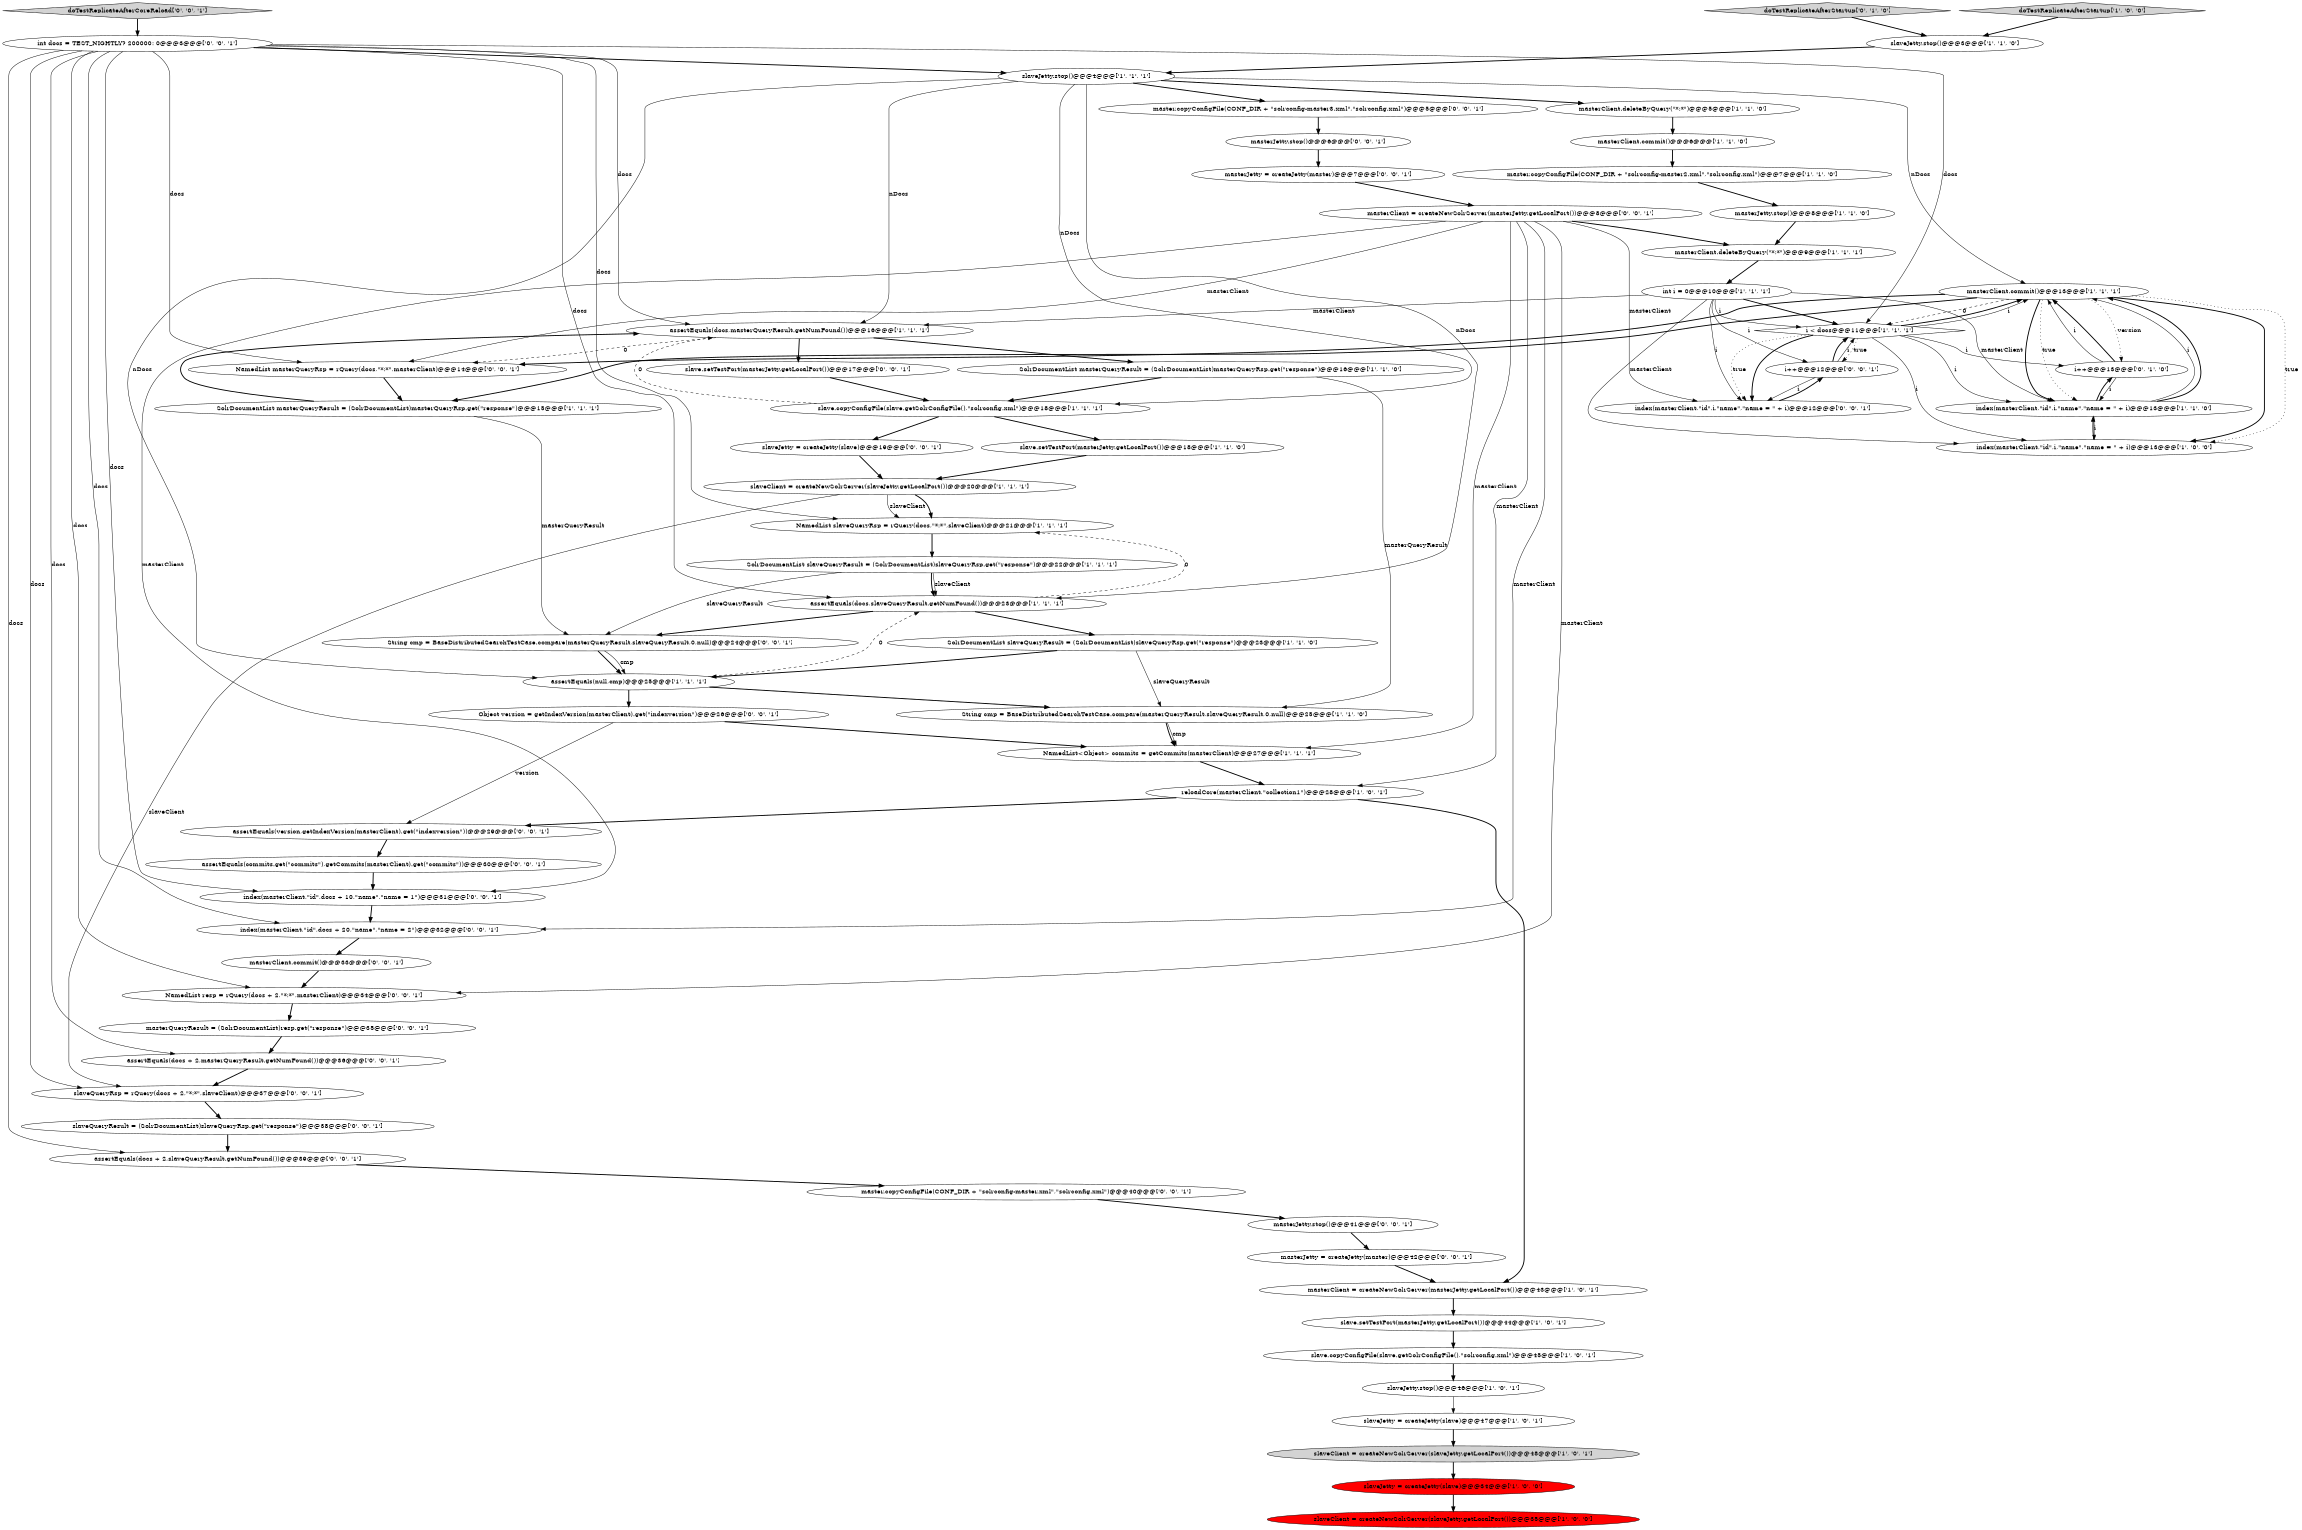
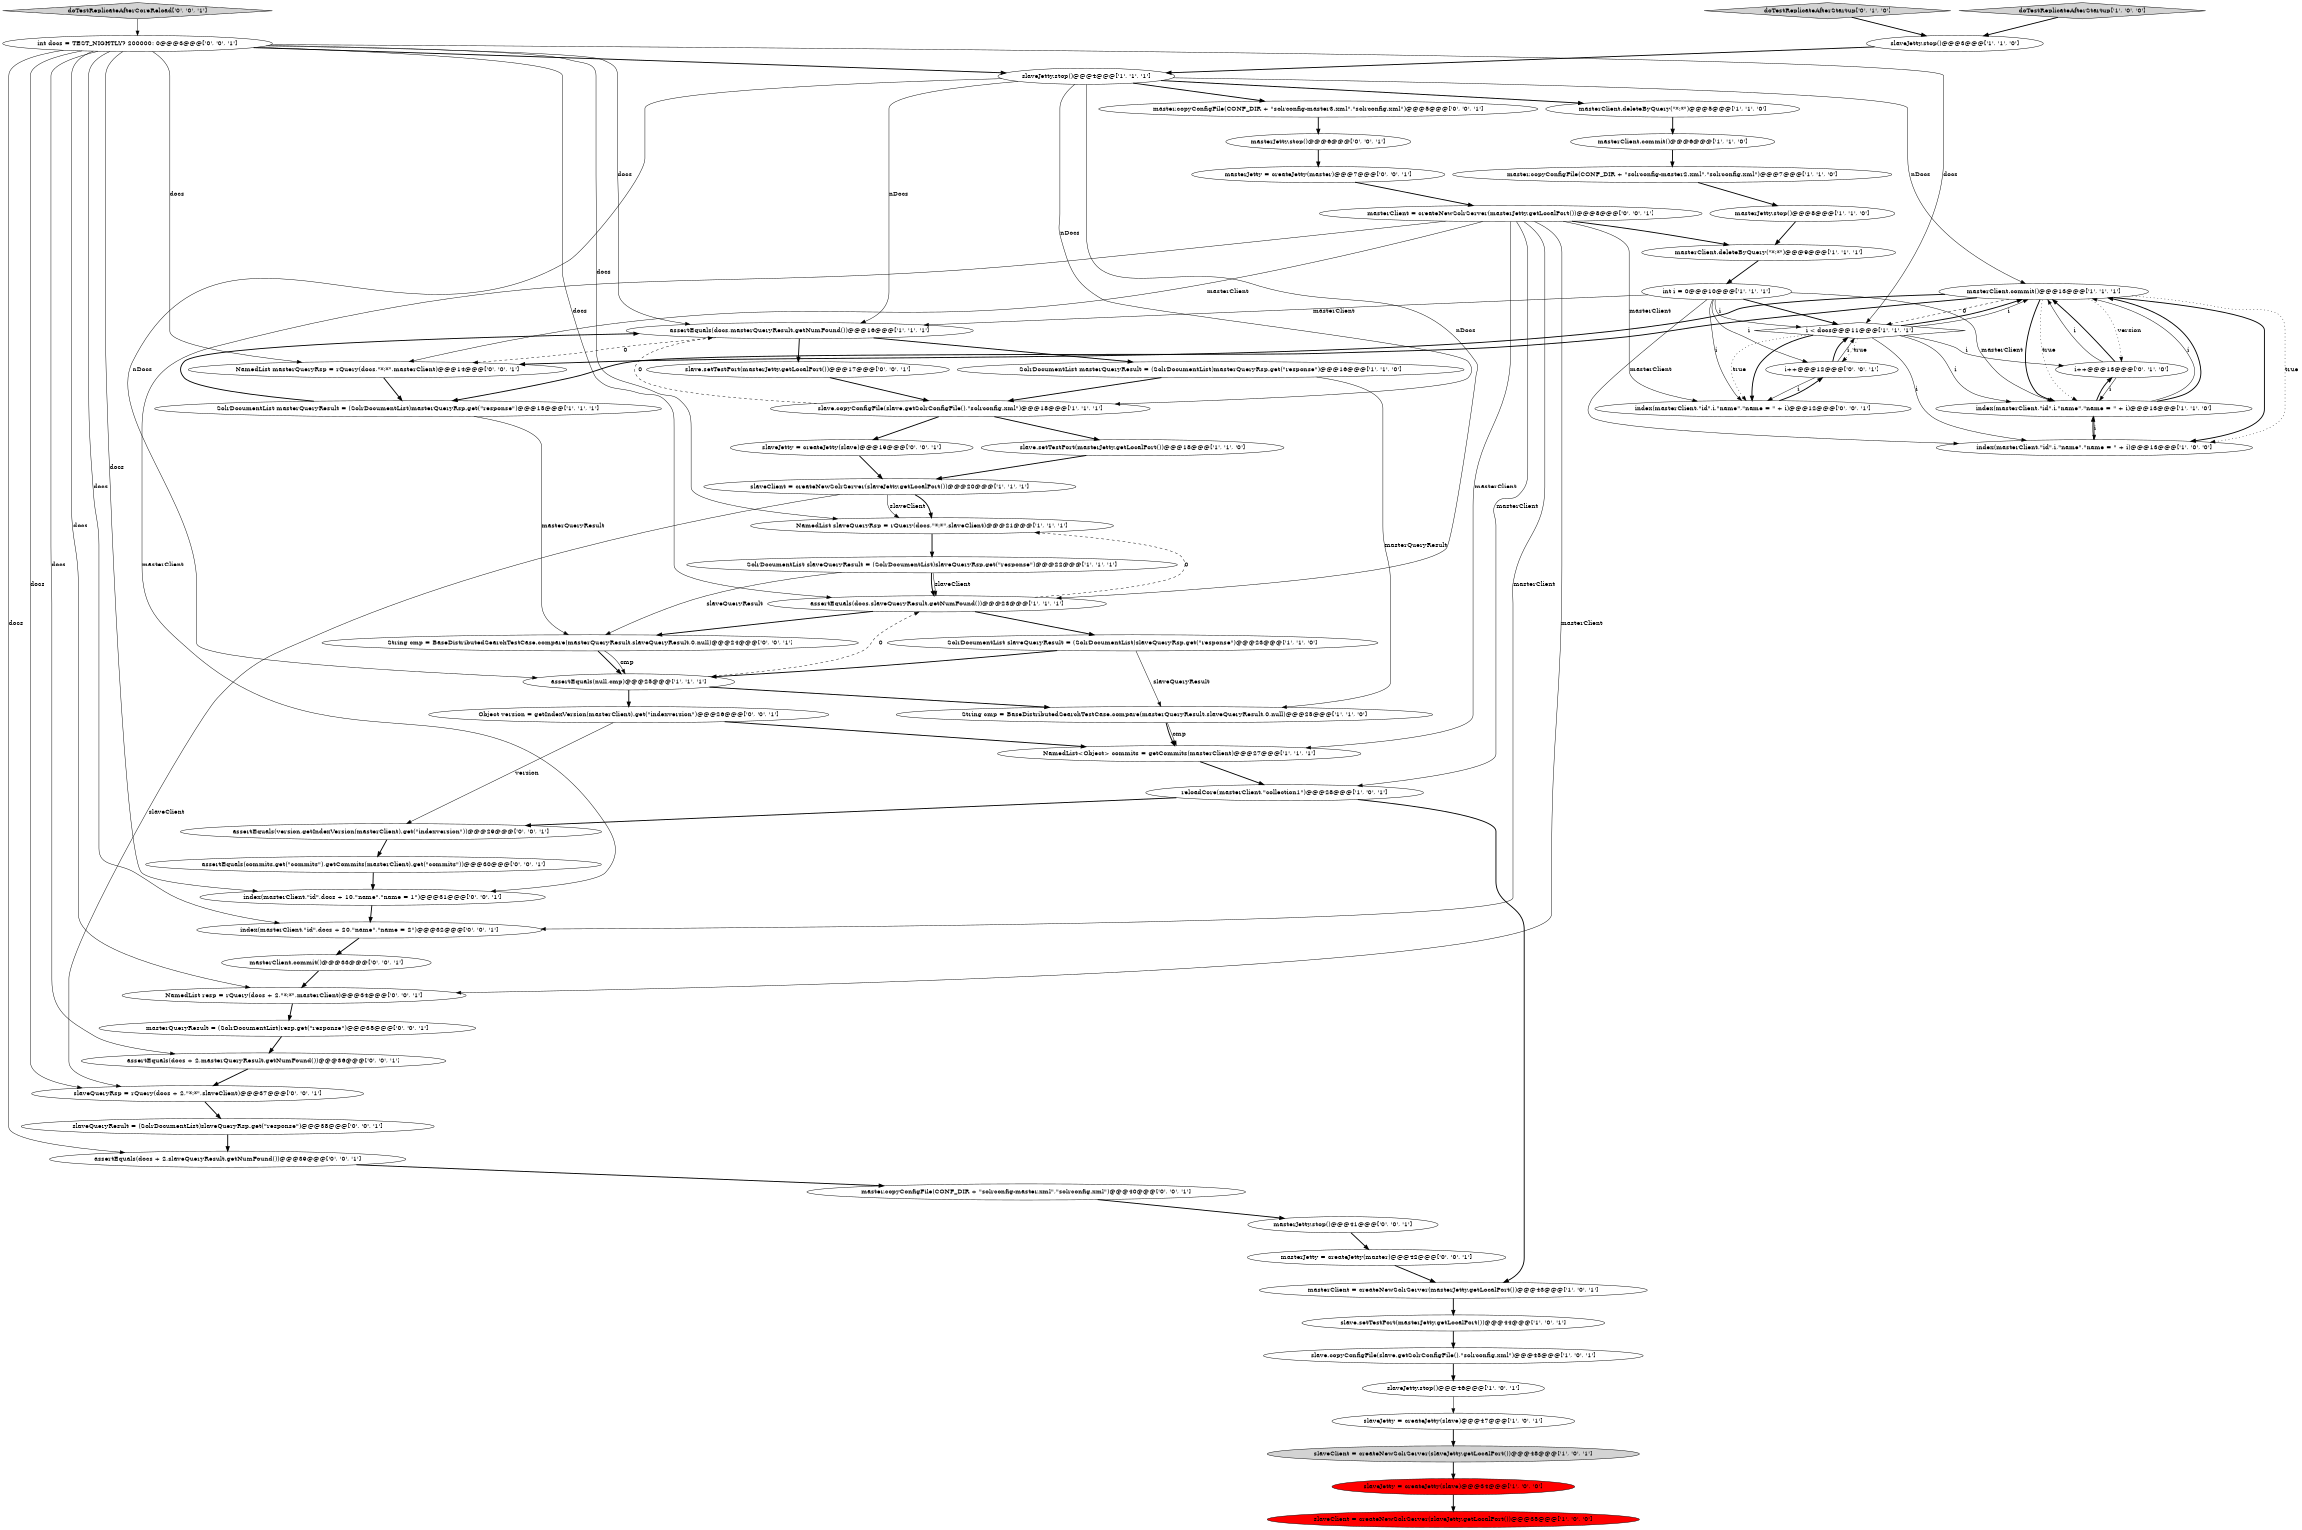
  digraph {
    node [fillcolor=white shape=ellipse style=filled]
    edge [style=bold]
    n1 [label="NamedList resp = rQuery(docs + 2,\"*:*\",masterClient)@@@34@@@['0', '0', '1']"]
    n2 [label="masterQueryResult = (SolrDocumentList)resp.get(\"response\")@@@35@@@['0', '0', '1']"]
    n3 [label="assertEquals(docs + 2,masterQueryResult.getNumFound())@@@36@@@['0', '0', '1']"]
    n4 [label="slaveQueryRsp = rQuery(docs + 2,\"*:*\",slaveClient)@@@37@@@['0', '0', '1']"]
    n5 [label="slaveQueryResult = (SolrDocumentList)slaveQueryRsp.get(\"response\")@@@38@@@['0', '0', '1']"]
    n6 [label="assertEquals(docs + 2,slaveQueryResult.getNumFound())@@@39@@@['0', '0', '1']"]
    n7 [label="slave.copyConfigFile(slave.getSolrConfigFile(),\"solrconfig.xml\")@@@45@@@['1', '0', '1']"]
    n8 [label="slaveJetty.stop()@@@46@@@['1', '0', '1']"]
    n9 [label="slaveJetty = createJetty(slave)@@@47@@@['1', '0', '1']"]
    n10 [label="master.copyConfigFile(CONF_DIR + \"solrconfig-master.xml\",\"solrconfig.xml\")@@@40@@@['0', '0', '1']"]
    n11 [label="masterJetty.stop()@@@41@@@['0', '0', '1']"]
    n12 [label="slaveJetty = createJetty(slave)@@@19@@@['0', '0', '1']"]
    n13 [label="slaveClient = createNewSolrServer(slaveJetty.getLocalPort())@@@20@@@['1', '1', '1']"]
    n14 [label="NamedList slaveQueryRsp = rQuery(docs,\"*:*\",slaveClient)@@@21@@@['1', '1', '1']"]
    n15 [label="SolrDocumentList slaveQueryResult = (SolrDocumentList)slaveQueryRsp.get(\"response\")@@@23@@@['1', '1', '0']"]
    n16 [label="String cmp = BaseDistributedSearchTestCase.compare(masterQueryResult,slaveQueryResult,0,null)@@@25@@@['1', '1', '0']"]
    n17 [label="assertEquals(null,cmp)@@@25@@@['1', '1', '1']"]
    n18 [label="NamedList<Object> commits = getCommits(masterClient)@@@27@@@['1', '1', '1']"]
    n19 [label="assertEquals(docs,slaveQueryResult.getNumFound())@@@23@@@['1', '1', '1']"]
    n20 [label="Object version = getIndexVersion(masterClient).get(\"indexversion\")@@@26@@@['0', '0', '1']"]
    n21 [label="slaveJetty.stop()@@@3@@@['1', '1', '0']"]
    n22 [label="slaveJetty.stop()@@@4@@@['1', '1', '1']"]
    n23 [label="assertEquals(docs,masterQueryResult.getNumFound())@@@16@@@['1', '1', '1']"]
    n24 [label="masterClient.commit()@@@13@@@['1', '1', '1']"]
    n25 [label="slave.copyConfigFile(slave.getSolrConfigFile(),\"solrconfig.xml\")@@@18@@@['1', '1', '1']"]
    n26 [label="masterClient.deleteByQuery(\"*:*\")@@@5@@@['1', '1', '0']"]
    n27 [label="master.copyConfigFile(CONF_DIR + \"solrconfig-master3.xml\",\"solrconfig.xml\")@@@5@@@['0', '0', '1']"]
    n28 [label="slave.setTestPort(masterJetty.getLocalPort())@@@18@@@['1', '1', '0']"]
    n29 [label="int docs = TEST_NIGHTLY? 200000: 0@@@3@@@['0', '0', '1']"]
    n30 [label="index(masterClient,\"id\",docs + 20,\"name\",\"name = 2\")@@@32@@@['0', '0', '1']"]
    n31 [label="NamedList masterQueryRsp = rQuery(docs,\"*:*\",masterClient)@@@14@@@['0', '0', '1']"]
    n32 [label="index(masterClient,\"id\",docs + 10,\"name\",\"name = 1\")@@@31@@@['0', '0', '1']"]
    n33 [label="i < docs@@@11@@@['1', '1', '1']" shape=diamond]
    n34 [label="masterClient.commit()@@@33@@@['0', '0', '1']"]
    n35 [label="SolrDocumentList slaveQueryResult = (SolrDocumentList)slaveQueryRsp.get(\"response\")@@@22@@@['1', '1', '1']"]
    n36 [label="SolrDocumentList masterQueryResult = (SolrDocumentList)masterQueryRsp.get(\"response\")@@@15@@@['1', '1', '1']"]
    n37 [label="slave.setTestPort(masterJetty.getLocalPort())@@@17@@@['0', '0', '1']"]
    n38 [label="SolrDocumentList masterQueryResult = (SolrDocumentList)masterQueryRsp.get(\"response\")@@@16@@@['1', '1', '0']"]
    n39 [label="String cmp = BaseDistributedSearchTestCase.compare(masterQueryResult,slaveQueryResult,0,null)@@@24@@@['0', '0', '1']"]
    n40 [label="i++@@@13@@@['0', '1', '0']"]
    n41 [label="index(masterClient,\"id\",i,\"name\",\"name = \" + i)@@@13@@@['1', '0', '0']"]
    n42 [label="index(masterClient,\"id\",i,\"name\",\"name = \" + i)@@@13@@@['1', '1', '0']"]
    n43 [label="index(masterClient,\"id\",i,\"name\",\"name = \" + i)@@@12@@@['0', '0', '1']"]
    n44 [label="i++@@@12@@@['0', '0', '1']"]
    n45 [label="reloadCore(masterClient,\"collection1\")@@@28@@@['1', '0', '1']"]
    n46 [label="masterClient = createNewSolrServer(masterJetty.getLocalPort())@@@43@@@['1', '0', '1']"]
    n47 [label="assertEquals(version,getIndexVersion(masterClient).get(\"indexversion\"))@@@29@@@['0', '0', '1']"]
    n48 [label="assertEquals(commits.get(\"commits\"),getCommits(masterClient).get(\"commits\"))@@@30@@@['0', '0', '1']"]
    n49 [label="masterJetty.stop()@@@6@@@['0', '0', '1']"]
    n50 [label="masterJetty = createJetty(master)@@@7@@@['0', '0', '1']"]
    n51 [label="masterClient = createNewSolrServer(masterJetty.getLocalPort())@@@8@@@['0', '0', '1']"]
    n52 [fillcolor=lightgray label="slaveClient = createNewSolrServer(slaveJetty.getLocalPort())@@@48@@@['1', '0', '1']"]
    n53 [fillcolor=lightgray label="doTestReplicateAfterStartup['1', '0', '0']" shape=diamond]
    n54 [label="slave.setTestPort(masterJetty.getLocalPort())@@@44@@@['1', '0', '1']"]
    n55 [fillcolor=lightgray label="doTestReplicateAfterStartup['0', '1', '0']" shape=diamond]
    n56 [label="masterJetty = createJetty(master)@@@42@@@['0', '0', '1']"]
    n57 [fillcolor=red label="slaveClient = createNewSolrServer(slaveJetty.getLocalPort())@@@35@@@['1', '0', '0']"]
    n58 [fillcolor=red label="slaveJetty = createJetty(slave)@@@34@@@['1', '0', '0']"]
    n59 [label="masterClient.commit()@@@6@@@['1', '1', '0']"]
    n60 [label="master.copyConfigFile(CONF_DIR + \"solrconfig-master2.xml\",\"solrconfig.xml\")@@@7@@@['1', '1', '0']"]
    n61 [label="masterJetty.stop()@@@8@@@['1', '1', '0']"]
    n62 [fillcolor=lightgray label="doTestReplicateAfterCoreReload['0', '0', '1']" shape=diamond]
    n63 [label="masterClient.deleteByQuery(\"*:*\")@@@9@@@['1', '1', '1']"]
    n64 [label="int i = 0@@@10@@@['1', '1', '1']"]
    n1 -> n2
    n2 -> n3
    n3 -> n4
    n4 -> n5
    n5 -> n6
    n6 -> n10
    n7 -> n8
    n8 -> n9 [style=solid]
    n9 -> n52
    n10 -> n11
    n11 -> n56
    n12 -> n13
    n13 -> n4 [label=slaveClient style=solid]
    n13 -> n14 [label=slaveClient style=solid]
    n13 -> n14
    n14 -> n35
    n15 -> n16 [label=slaveQueryResult style=solid]
    n15 -> n17
    n16 -> n18
    n16 -> n18 [label=cmp style=solid]
    n17 -> n16
    n17 -> n19 [label=0 style=dashed]
    n17 -> n20
    n18 -> n45
    n19 -> n14 [label=0 style=dashed]
    n19 -> n15
    n19 -> n39
    n20 -> n18
    n20 -> n47 [label=version style=solid]
    n21 -> n22
    n22 -> n17 [label=nDocs style=solid]
    n22 -> n19 [label=nDocs style=solid]
    n22 -> n23 [label=nDocs style=solid]
    n22 -> n24 [label=nDocs style=solid]
    n22 -> n25 [label=nDocs style=solid]
    n22 -> n26
    n22 -> n27
    n23 -> n31 [label=0 style=dashed]
    n23 -> n37
    n23 -> n38
    n24 -> n31
    n24 -> n33 [label=0 style=dashed]
    n24 -> n36
    n24 -> n40 [label=version style=dotted]
    n24 -> n41
    n24 -> n41 [label=true style=dotted]
    n24 -> n42
    n24 -> n42 [label=true style=dotted]
    n25 -> n12
    n25 -> n23 [label=0 style=dashed]
    n25 -> n28
    n26 -> n59
    n27 -> n49
    n28 -> n13
    n29 -> n1 [label=docs style=solid]
    n29 -> n3 [label=docs style=solid]
    n29 -> n4 [label=docs style=solid]
    n29 -> n6 [label=docs style=solid]
    n29 -> n14 [label=docs style=solid]
    n29 -> n19 [label=docs style=solid]
    n29 -> n22
    n29 -> n23 [label=docs style=solid]
    n29 -> n30 [label=docs style=solid]
    n29 -> n31 [label=docs style=solid]
    n29 -> n32 [label=docs style=solid]
    n29 -> n33 [label=docs style=solid]
    n30 -> n34
    n31 -> n36
    n32 -> n30
    n33 -> n24
    n33 -> n24 [label=i style=solid]
    n33 -> n40 [label=i style=solid]
    n33 -> n41 [label=i style=solid]
    n33 -> n42 [label=i style=solid]
    n33 -> n43 [label=true style=dotted]
    n33 -> n43
    n33 -> n44 [label=true style=dotted]
    n34 -> n1
    n35 -> n19 [label=slaveClient style=solid]
    n35 -> n19
    n35 -> n39 [label=slaveQueryResult style=solid]
    n36 -> n23
    n36 -> n39 [label=masterQueryResult style=solid]
    n37 -> n25
    n38 -> n16 [label=masterQueryResult style=solid]
    n38 -> n25
    n39 -> n17
    n39 -> n17 [label=cmp style=solid]
    n40 -> n24 [label=i style=solid]
    n40 -> n24
    n40 -> n42 [label=i style=solid]
    n41 -> n42
    n42 -> n24 [label=i style=solid]
    n42 -> n24
    n42 -> n40
    n42 -> n41 [label=i style=solid]
    n43 -> n44
    n44 -> n33
    n44 -> n33 [label=i style=solid]
    n44 -> n43 [label=i style=solid]
    n45 -> n46
    n45 -> n47
    n46 -> n54
    n47 -> n48
    n48 -> n32
    n49 -> n50
    n50 -> n51
    n51 -> n1 [label=masterClient style=solid]
    n51 -> n18 [label=masterClient style=solid]
    n51 -> n30 [label=masterClient style=solid]
    n51 -> n31 [label=masterClient style=solid]
    n51 -> n32 [label=masterClient style=solid]
    n51 -> n43 [label=masterClient style=solid]
    n51 -> n45 [label=masterClient style=solid]
    n51 -> n63
    n52 -> n58
    n53 -> n21
    n54 -> n7
    n55 -> n21
    n56 -> n46
    n58 -> n57
    n59 -> n60
    n60 -> n61
    n61 -> n63
-   n62 -> n29
+   n62 -> n29 [style=solid]
    n63 -> n64
    n64 -> n23 [label=masterClient style=solid]
    n64 -> n33 [label=i style=solid]
    n64 -> n33
    n64 -> n41 [label=masterClient style=solid]
    n64 -> n42 [label=masterClient style=solid]
    n64 -> n43 [label=i style=solid]
    n64 -> n44 [label=i style=solid]
  }
